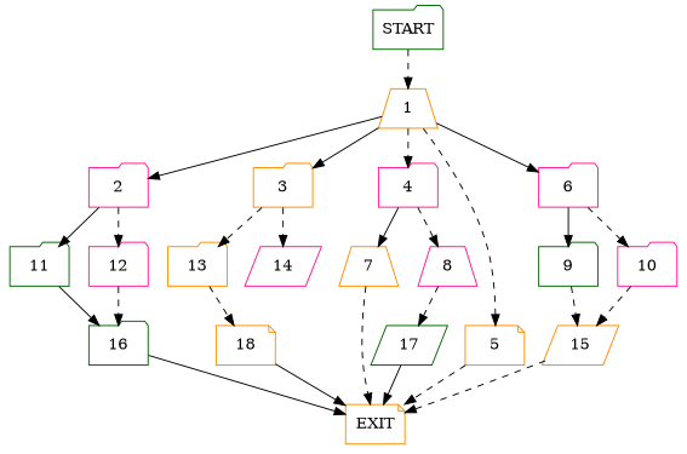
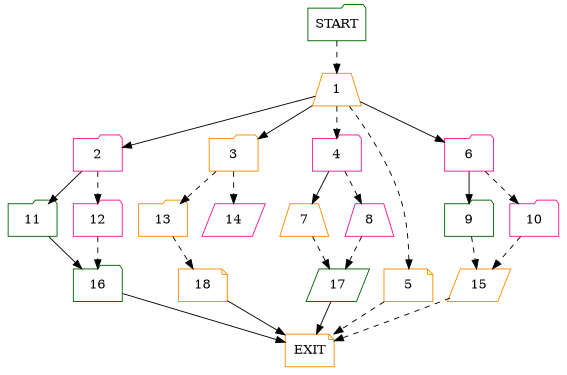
  digraph {
    node [color=darkorange shape=folder]
    edge [style=dashed]
    n1 [color=darkgreen label=START]
    1 [shape=trapezium]
    2 [color=deeppink]
    3
    4 [color=deeppink]
    5 [shape=note]
    6 [color=deeppink]
    n8 [label=EXIT shape=note]
    11 [color=darkgreen]
    12 [color=deeppink]
    13
    14 [color=deeppink shape=parallelogram]
    7 [shape=trapezium]
    8 [color=deeppink shape=trapezium]
    9 [color=darkgreen]
    10 [color=deeppink]
    16 [color=darkgreen]
    18 [shape=note]
    17 [color=darkgreen shape=parallelogram]
    15 [shape=parallelogram]
    n1 -> 1
    1 -> 2 [style=solid]
    1 -> 3 [style=solid]
    1 -> 4
    1 -> 5
    1 -> 6 [style=solid]
    2 -> 11 [style=solid]
    2 -> 12
    3 -> 13
    3 -> 14
    4 -> 7 [style=solid]
    4 -> 8
    5 -> n8
    6 -> 9 [style=solid]
    6 -> 10
    11 -> 16 [style=solid]
    12 -> 16
    13 -> 18
-   7 -> n8
+   7 -> 17
    8 -> 17
    9 -> 15
    10 -> 15
    16 -> n8 [style=solid]
    18 -> n8 [style=solid]
    17 -> n8 [style=solid]
    15 -> n8
  }
